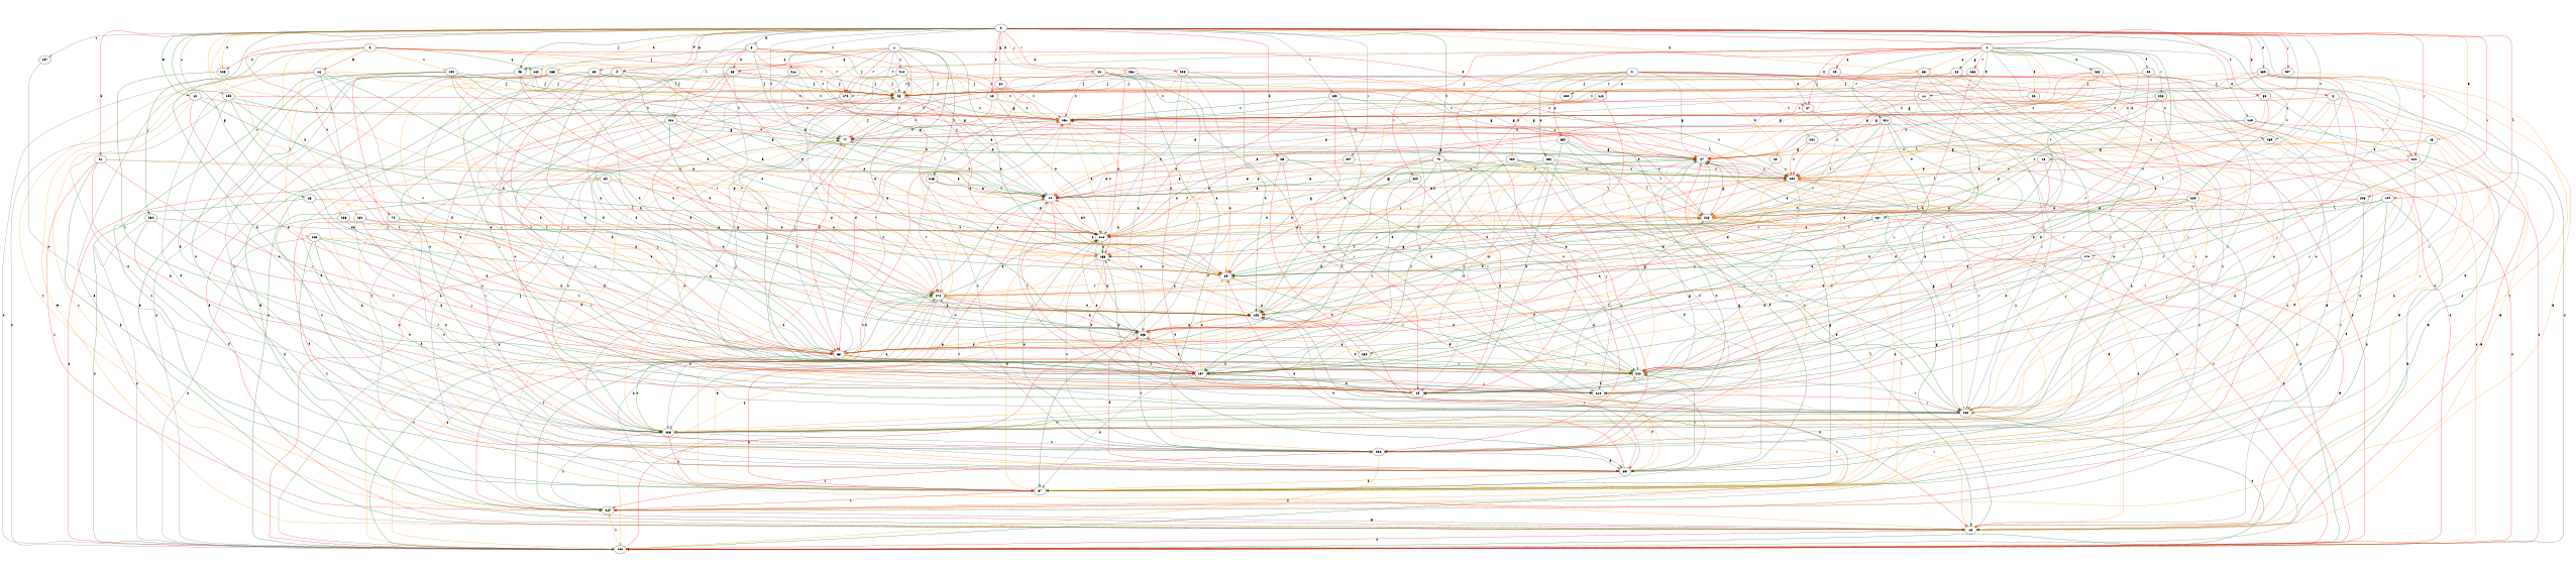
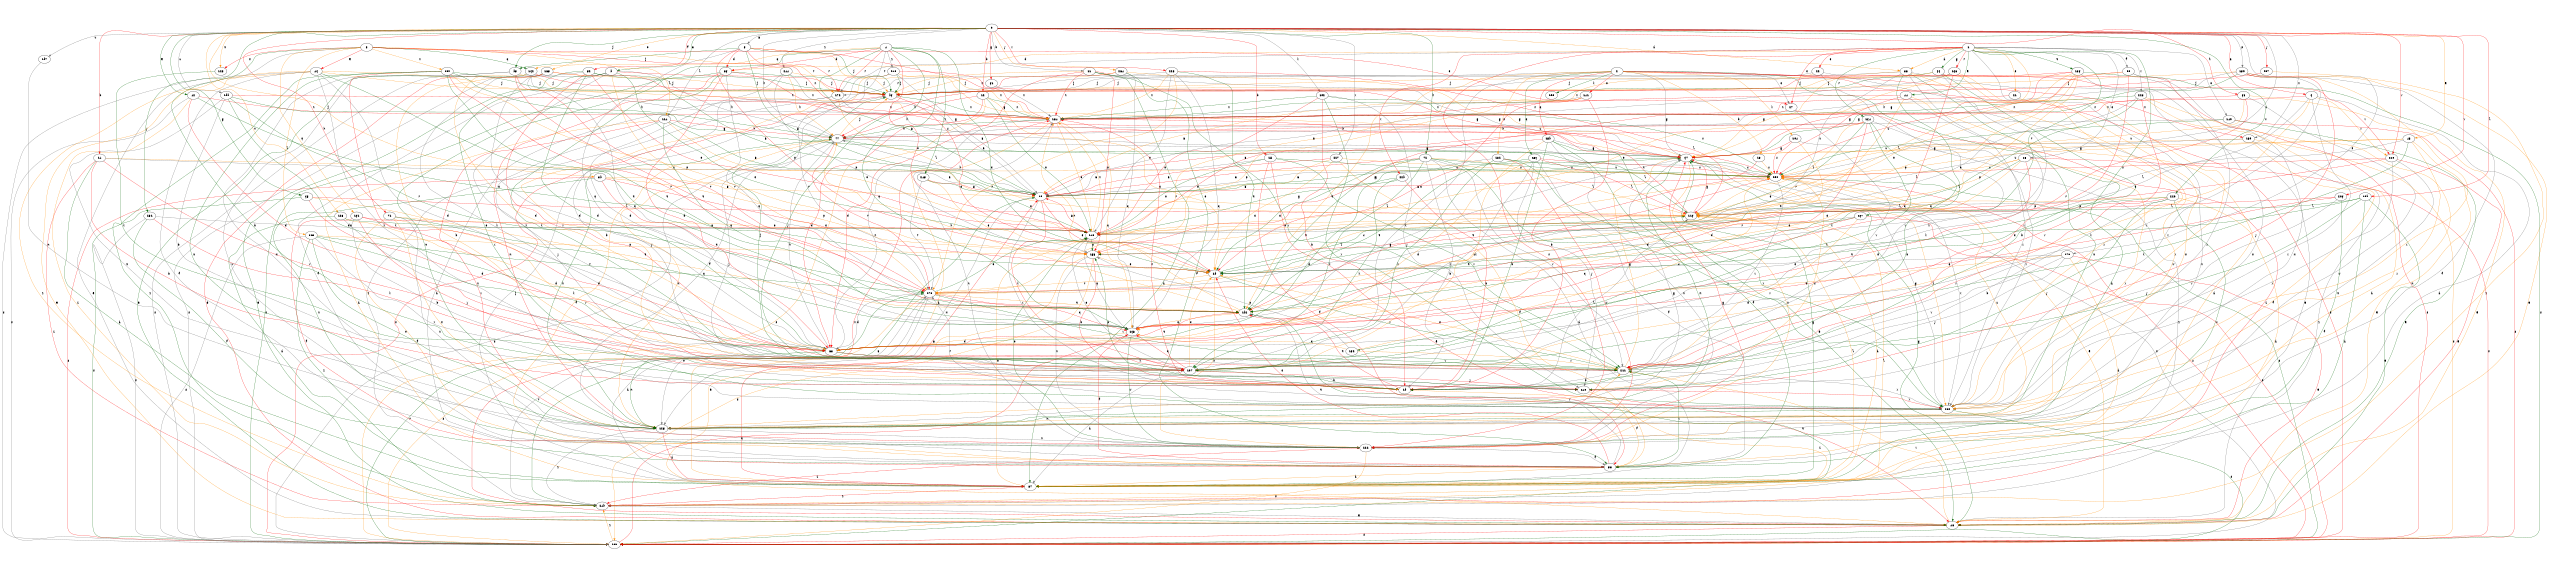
  strict digraph {
    fontname="DejaVu Sans Mono"
    node [fontname="DejaVu Sans Mono"]
    edge [color=gray40 fontname="DejaVu Sans Mono"]
    0
    5
    6
    9
    11
    12
    14
    15
    42
    43
    52
    61
    65
    68
    71
    72
    77
    83
    89
    95
    102
    109
    114
    123
    128
    130
    135
    150
    178
    197
    199
    202
    206
    210
    220
    223
    227
    231
    234
    237
    244
    36
    67
    172
    134
    10
    163
    96
    153
    230
    87
    107
    29
    183
    48
    58
    173
    38
    211
    143
    19
    249
    125
    116
    192
    222
    240
    1
    21
    22
    23
    27
    44
    55
    66
    140
    152
    164
    167
    168
    186
    228
    229
    2
    18
    104
    105
    141
    156
    159
    182
    3
    46
    115
    132
    161
    162
    4
    245
    248
    0 -> 5 [label=a]
    0 -> 6 [color=red label=a]
    0 -> 9 [color=darkgreen label=a]
    0 -> 11 [label=b]
    0 -> 12 [color=red label=b]
    0 -> 14 [color=red label=b]
    0 -> 15 [color=red label=b]
    0 -> 42 [color=darkgreen label=e]
    0 -> 43 [color=darkorange label=e]
    0 -> 52 [color=red label=f]
    0 -> 61 [color=red label=g]
    0 -> 65 [color=darkgreen label=g]
    0 -> 68 [color=red label=h]
    0 -> 71 [color=red label=h]
    0 -> 72 [color=darkgreen label=h]
    0 -> 77 [label=h]
    0 -> 83 [color=darkorange label=i]
    0 -> 89 [color=darkorange label=j]
    0 -> 95 [color=darkgreen label=j]
    0 -> 102 [label=k]
    0 -> 109 [color=red label=l]
    0 -> 114 [label=l]
    0 -> 123 [color=darkorange label=m]
    0 -> 128 [color=darkorange label=n]
    0 -> 130 [label=n]
    0 -> 135 [color=darkorange label=o]
    0 -> 150 [label=p]
    0 -> 178 [label=s]
    0 -> 197 [label=u]
    0 -> 199 [label=u]
    0 -> 202 [label=u]
    0 -> 206 [color=red label=v]
    0 -> 210 [color=red label=v]
    0 -> 220 [color=darkgreen label=w]
    0 -> 223 [color=red label=x]
    0 -> 227 [label=x]
    0 -> 231 [color=darkgreen label=y]
    0 -> 234 [color=darkorange label=y]
    0 -> 237 [color=red label=y]
    0 -> 244 [label=z]
    5 -> 95 [color=darkgreen label=j]
    5 -> 36 [color=red label=d]
    5 -> 67 [color=darkorange label=g]
    5 -> 172 [color=red label=r]
    5 -> 134 [color=red label=n]
    5 -> 10 [color=darkgreen label=a]
    5 -> 163 [label=q]
    5 -> 96 [color=darkgreen label=j]
    5 -> 153 [color=red label=p]
    6 -> 210 [color=darkorange label=v]
    6 -> 134 [color=red label=n]
    6 -> 230 [label=x]
    6 -> 87 [label=i]
    6 -> 107 [color=darkorange label=k]
    6 -> 29 [label=c]
    9 -> 77 [label=h]
    9 -> 96 [color=red label=j]
    9 -> 107 [label=k]
    9 -> 29 [color=darkgreen label=c]
+   9 -> 183 [label=s]
    9 -> 48 [color=darkgreen label=e]
    9 -> 58 [label=f]
    9 -> 173 [color=darkorange label=r]
    11 -> 67 [label=g]
    11 -> 134 [color=red label=n]
    11 -> 96 [color=darkorange label=j]
    11 -> 153 [color=red label=p]
    11 -> 87 [color=darkgreen label=i]
    11 -> 38 [color=red label=d]
    11 -> 211 [color=darkgreen label=v]
    12 -> 77 [color=red label=h]
    12 -> 134 [color=darkgreen label=n]
    12 -> 29 [color=darkorange label=c]
    12 -> 183 [color=darkorange label=s]
    12 -> 38 [color=red label=d]
    12 -> 143 [color=darkgreen label=o]
    14 -> 202 [color=darkorange label=u]
    14 -> 10 [label=a]
    14 -> 87 [color=darkgreen label=i]
    14 -> 211 [color=red label=v]
    14 -> 19 [color=red label=b]
    14 -> 249 [color=red label=z]
    15 -> 202 [color=darkgreen label=u]
    15 -> 10 [label=a]
    15 -> 48 [color=red label=e]
    15 -> 58 [color=red label=f]
    15 -> 211 [color=darkgreen label=v]
    15 -> 143 [color=darkgreen label=o]
    42 -> 134 [color=red label=n]
    42 -> 29 [color=darkgreen label=c]
    42 -> 183 [label=s]
    42 -> 38 [color=red label=d]
    42 -> 249 [color=darkorange label=z]
    43 -> 202 [color=darkorange label=u]
    43 -> 67 [color=darkorange label=g]
    43 -> 230 [color=darkorange label=x]
    43 -> 107 [color=darkgreen label=k]
    43 -> 125 [color=darkorange label=m]
    43 -> 116 [label=l]
    52 -> 10 [color=darkgreen label=a]
    52 -> 96 [color=darkgreen label=j]
    52 -> 230 [color=darkgreen label=x]
    52 -> 107 [label=k]
    52 -> 38 [color=darkgreen label=d]
    52 -> 211 [color=red label=v]
    52 -> 143 [color=red label=o]
    61 -> 134 [label=n]
    65 -> 183 [color=darkgreen label=s]
    65 -> 38 [color=red label=d]
    65 -> 116 [color=red label=l]
    65 -> 192 [color=darkorange label=t]
    68 -> 202 [color=darkorange label=u]
    68 -> 134 [color=red label=n]
    68 -> 48 [color=darkorange label=e]
    68 -> 173 [color=red label=r]
    68 -> 222 [label=w]
    71 -> 163 [color=darkgreen label=q]
    71 -> 107 [color=darkorange label=k]
    71 -> 58 [color=darkorange label=f]
    71 -> 143 [color=darkorange label=o]
    71 -> 125 [color=darkorange label=m]
    71 -> 222 [label=w]
    72 -> 202 [color=darkgreen label=u]
    72 -> 10 [color=red label=a]
    72 -> 230 [color=darkgreen label=x]
    72 -> 87 [label=i]
    72 -> 107 [color=darkgreen label=k]
    72 -> 29 [color=darkgreen label=c]
    72 -> 211 [label=v]
    72 -> 19 [label=b]
    72 -> 116 [color=darkorange label=l]
    72 -> 192 [color=darkgreen label=t]
    77 -> 67 [label=g]
    77 -> 96 [color=darkorange label=j]
    77 -> 183 [label=s]
    77 -> 58 [color=darkorange label=f]
    77 -> 173 [color=red label=r]
    77 -> 125 [color=darkorange label=m]
    77 -> 116 [color=darkgreen label=l]
    77 -> 240 [label=y]
    83 -> 67 [color=darkorange label=g]
    83 -> 96 [label=j]
    83 -> 230 [label=x]
    83 -> 107 [color=darkgreen label=k]
    83 -> 48 [label=e]
    83 -> 173 [label=r]
    83 -> 125 [color=darkgreen label=m]
    83 -> 222 [color=darkorange label=w]
    89 -> 10 [color=darkorange label=a]
    89 -> 153 [color=darkorange label=p]
    89 -> 29 [color=red label=c]
    89 -> 183 [color=red label=s]
    89 -> 192 [color=red label=t]
    89 -> 222 [color=darkgreen label=w]
    95 -> 96 [color=darkorange label=j]
    95 -> 173 [color=red label=r]
    95 -> 125 [label=m]
    95 -> 192 [color=red label=t]
    95 -> 222 [label=w]
    102 -> 202 [color=darkgreen label=u]
    102 -> 134 [color=darkgreen label=n]
    102 -> 230 [color=darkgreen label=x]
    102 -> 143 [color=red label=o]
    102 -> 19 [color=red label=b]
    102 -> 240 [label=y]
    109 -> 87 [color=darkgreen label=i]
    109 -> 29 [color=darkgreen label=c]
    109 -> 48 [color=darkgreen label=e]
    109 -> 211 [color=darkgreen label=v]
    109 -> 116 [color=darkgreen label=l]
    114 -> 77 [color=red label=h]
    114 -> 10 [color=darkgreen label=a]
    114 -> 163 [color=darkgreen label=q]
    114 -> 87 [color=darkorange label=i]
    114 -> 143 [color=darkorange label=o]
    114 -> 222 [color=red label=w]
    114 -> 240 [label=y]
    123 -> 107 [color=darkgreen label=k]
    128 -> 87 [color=darkgreen label=i]
    128 -> 38 [color=darkorange label=d]
    128 -> 211 [label=v]
    128 -> 143 [color=darkgreen label=o]
    130 -> 67 [color=darkorange label=g]
    130 -> 183 [color=darkorange label=s]
    130 -> 58 [color=darkorange label=f]
    130 -> 249 [label=z]
    130 -> 116 [label=l]
    135 -> 67 [color=red label=g]
    135 -> 163 [label=q]
    135 -> 96 [color=darkorange label=j]
    135 -> 183 [label=s]
    135 -> 48 [color=red label=e]
    135 -> 38 [label=d]
    135 -> 19 [color=darkorange label=b]
    150 -> 77 [label=h]
    150 -> 67 [color=darkgreen label=g]
    150 -> 96 [color=darkorange label=j]
    150 -> 230 [color=darkorange label=x]
    150 -> 48 [color=darkorange label=e]
    150 -> 58 [label=f]
    150 -> 211 [label=v]
    150 -> 240 [color=red label=y]
    178 -> 87 [color=darkorange label=i]
    178 -> 29 [label=c]
    178 -> 48 [color=red label=e]
    178 -> 38 [label=d]
    178 -> 211 [label=v]
    178 -> 192 [color=darkorange label=t]
    178 -> 240 [label=y]
    197 -> 125 [label=m]
    199 -> 67 [color=darkgreen label=g]
    199 -> 134 [color=red label=n]
    199 -> 173 [color=darkgreen label=r]
    199 -> 38 [color=darkgreen label=d]
    199 -> 19 [label=b]
    199 -> 125 [label=m]
    202 -> 10 [color=red label=a]
    202 -> 230 [label=x]
    202 -> 183 [color=darkgreen label=s]
    202 -> 48 [color=darkorange label=e]
    202 -> 211 [label=v]
    206 -> 163 [color=red label=q]
    206 -> 58 [color=darkgreen label=f]
    206 -> 116 [color=red label=l]
    206 -> 240 [label=y]
    210 -> 202 [color=red label=u]
    210 -> 153 [color=red label=p]
    210 -> 230 [label=x]
    210 -> 48 [color=red label=e]
    210 -> 125 [label=m]
    220 -> 87 [color=darkorange label=i]
    220 -> 211 [color=red label=v]
    220 -> 19 [label=b]
    220 -> 116 [color=darkorange label=l]
    220 -> 192 [color=darkgreen label=t]
    220 -> 222 [color=darkgreen label=w]
    220 -> 240 [color=darkgreen label=y]
    223 -> 134 [color=darkorange label=n]
    223 -> 163 [label=q]
    223 -> 96 [label=j]
    223 -> 173 [color=darkorange label=r]
    223 -> 143 [label=o]
    223 -> 116 [color=red label=l]
    223 -> 192 [color=darkgreen label=t]
    227 -> 202 [color=darkorange label=u]
    227 -> 10 [color=red label=a]
    227 -> 29 [color=darkorange label=c]
    227 -> 58 [color=darkorange label=f]
    227 -> 143 [color=darkorange label=o]
    231 -> 107 [color=red label=k]
    231 -> 183 [label=s]
    231 -> 58 [color=darkgreen label=f]
    231 -> 143 [label=o]
    234 -> 77 [color=red label=h]
    234 -> 67 [color=darkorange label=g]
    234 -> 163 [label=q]
    234 -> 96 [color=darkorange label=j]
    234 -> 58 [color=darkgreen label=f]
    237 -> 96 [color=red label=j]
    237 -> 249 [color=darkorange label=z]
    244 -> 77 [color=darkorange label=h]
    244 -> 134 [label=n]
    244 -> 96 [color=darkorange label=j]
    244 -> 153 [label=p]
    244 -> 38 [label=d]
    36 -> 202 [color=red label=u]
    36 -> 163 [label=q]
    36 -> 96 [color=darkgreen label=j]
    36 -> 107 [color=darkgreen label=k]
    36 -> 183 [color=darkgreen label=s]
    36 -> 38 [color=red label=d]
    36 -> 125 [color=red label=m]
    67 -> 202 [color=darkgreen label=u]
    67 -> 230 [color=darkorange label=l]
    67 -> 183 [label=s]
    67 -> 125 [color=darkgreen label=m]
    67 -> 222 [color=darkorange label=w]
    172 -> 10 [label=a]
    172 -> 87 [label=i]
    172 -> 116 [color=darkorange label=l]
    172 -> 240 [label=y]
    134 -> 77 [color=darkgreen label=h]
    134 -> 163 [color=darkorange label=q]
    134 -> 87 [color=darkorange label=i]
    134 -> 143 [color=darkorange label=o]
    10 -> 77 [label=h]
    10 -> 67 [color=darkgreen label=g]
    10 -> 230 [label=x]
    10 -> 107 [color=red label=k]
    10 -> 29 [color=red label=c]
    10 -> 125 [label=m]
    10 -> 116 [color=darkorange label=l]
    163 -> 202 [color=red label=u]
    163 -> 67 [label=g]
    163 -> 58 [color=red label=f]
    163 -> 38 [color=darkorange label=d]
    163 -> 222 [color=darkgreen label=w]
    96 -> 134 [color=darkgreen label=n]
    96 -> 29 [color=red label=c]
    96 -> 183 [color=red label=s]
    153 -> 29 [color=darkorange label=c]
    153 -> 183 [color=darkorange label=s]
    153 -> 48 [color=darkorange label=e]
    153 -> 19 [color=red label=b]
    153 -> 222 [label=w]
    230 -> 67 [label=g]
    230 -> 134 [color=red label=n]
    230 -> 183 [color=darkgreen label=s]
    230 -> 173 [label=r]
    230 -> 125 [color=darkgreen label=m]
    87 -> 67 [color=darkgreen label=g]
    87 -> 10 [color=red label=a]
    87 -> 96 [label=j]
    87 -> 143 [color=darkorange label=o]
    87 -> 249 [color=red label=z]
    87 -> 116 [color=darkorange label=l]
    107 -> 163 [color=red label=q]
    107 -> 96 [color=darkgreen label=j]
    107 -> 87 [label=i]
    107 -> 29 [color=darkorange label=c]
    107 -> 143 [label=o]
    107 -> 19 [color=darkgreen label=b]
    107 -> 240 [color=red label=y]
    29 -> 173 [color=darkorange label=r]
    29 -> 211 [color=darkgreen label=v]
    29 -> 116 [color=darkgreen label=l]
    29 -> 222 [color=darkorange label=w]
    183 -> 202 [color=red label=u]
    183 -> 163 [color=red label=q]
    183 -> 173 [color=darkgreen label=r]
    183 -> 249 [color=darkorange label=z]
    183 -> 192 [color=darkgreen label=t]
    48 -> 67 [color=darkgreen label=g]
    48 -> 134 [color=red label=n]
    48 -> 183 [color=red label=s]
    48 -> 211 [color=darkorange label=v]
    58 -> 87 [color=darkorange label=i]
    58 -> 29 [color=red label=c]
    58 -> 211 [color=darkgreen label=v]
    58 -> 192 [label=t]
    173 -> 202 [color=darkorange label=u]
    173 -> 163 [color=red label=q]
    173 -> 87 [label=i]
    173 -> 183 [color=darkorange label=s]
    173 -> 38 [label=d]
    173 -> 211 [color=darkgreen label=v]
    173 -> 143 [color=darkgreen label=o]
    173 -> 125 [label=m]
    173 -> 192 [color=darkorange label=t]
    38 -> 77 [label=h]
    38 -> 134 [label=n]
    38 -> 107 [color=red label=k]
    38 -> 211 [color=darkgreen label=v]
    38 -> 125 [color=darkgreen label=m]
    38 -> 192 [color=red label=t]
    211 -> 67 [color=darkorange label=g]
    211 -> 230 [label=x]
    211 -> 29 [color=darkorange label=c]
    211 -> 19 [label=b]
    143 -> 67 [color=darkgreen label=g]
    143 -> 134 [color=darkorange label=n]
    143 -> 10 [color=red label=a]
    143 -> 163 [label=q]
    143 -> 153 [color=darkgreen label=p]
    19 -> 153 [color=darkgreen label=p]
    19 -> 249 [color=darkorange label=z]
    19 -> 116 [label=l]
    19 -> 192 [color=red label=t]
    249 -> 10 [color=darkgreen label=a]
    249 -> 48 [label=e]
    249 -> 173 [label=r]
    249 -> 116 [color=darkorange label=l]
    125 -> 77 [color=darkgreen label=h]
    125 -> 202 [color=darkorange label=u]
    125 -> 67 [label=g]
    125 -> 87 [color=red label=i]
    125 -> 211 [color=darkorange label=v]
    125 -> 249 [label=z]
    125 -> 222 [label=w]
    116 -> 67 [color=red label=g]
    116 -> 134 [color=red label=n]
    116 -> 87 [color=darkorange label=i]
    116 -> 143 [color=darkorange label=o]
    192 -> 77 [color=darkorange label=h]
    192 -> 134 [color=darkorange label=n]
    192 -> 163 [color=darkorange label=q]
    222 -> 67 [color=red label=g]
    222 -> 134 [label=n]
    222 -> 183 [color=darkorange label=s]
    222 -> 58 [label=f]
    222 -> 143 [color=darkgreen label=o]
    222 -> 249 [color=red label=z]
    240 -> 202 [color=darkorange label=u]
    240 -> 230 [color=red label=x]
    240 -> 58 [color=darkorange label=f]
    1 -> 83 [color=darkorange label=i]
    1 -> 36 [color=darkorange label=d]
    1 -> 67 [color=darkorange label=g]
    1 -> 172 [label=r]
    1 -> 230 [label=x]
    1 -> 222 [color=red label=w]
    1 -> 21 [color=darkorange label=c]
    1 -> 22 [color=red label=c]
    1 -> 23 [label=c]
    1 -> 27 [color=red label=c]
    1 -> 44 [color=darkgreen label=e]
    1 -> 55 [label=f]
    1 -> 66 [color=darkgreen label=g]
    1 -> 140 [label=o]
    1 -> 152 [color=darkgreen label=p]
    1 -> 164 [color=darkgreen label=r]
    1 -> 167 [color=darkgreen label=r]
    1 -> 168 [color=red label=r]
    1 -> 186 [color=darkgreen label=t]
    1 -> 228 [label=x]
    1 -> 229 [color=red label=x]
    21 -> 134 [color=red label=n]
    21 -> 230 [color=darkorange label=x]
    22 -> 10 [color=darkorange label=a]
    22 -> 96 [label=j]
    22 -> 211 [label=v]
    22 -> 222 [label=w]
    23 -> 202 [color=darkorange label=u]
    23 -> 230 [color=darkorange label=x]
    23 -> 29 [color=darkgreen label=c]
    23 -> 183 [color=red label=s]
    23 -> 173 [color=darkorange label=r]
    23 -> 38 [color=red label=d]
    23 -> 116 [color=darkorange label=l]
    27 -> 153 [color=red label=p]
    27 -> 211 [label=v]
    27 -> 249 [color=red label=z]
    44 -> 202 [color=red label=u]
    44 -> 134 [color=red label=n]
    44 -> 87 [color=darkorange label=i]
    44 -> 107 [label=k]
    44 -> 192 [color=darkorange label=t]
    55 -> 202 [color=red label=u]
    55 -> 96 [color=darkorange label=j]
    55 -> 230 [label=x]
    55 -> 211 [color=red label=v]
    55 -> 125 [label=m]
    66 -> 134 [color=darkgreen label=n]
    66 -> 96 [color=darkorange label=j]
    66 -> 107 [label=k]
    66 -> 183 [color=red label=s]
    66 -> 19 [color=darkgreen label=b]
    140 -> 77 [label=h]
    140 -> 202 [color=darkgreen label=u]
    140 -> 183 [color=red label=s]
    140 -> 48 [color=darkgreen label=e]
    152 -> 202 [color=darkorange label=u]
-   163 -> 152 [color=darkorange label=q]
+   152 -> 163 [color=darkorange label=q]
    152 -> 153 [label=p]
    152 -> 211 [color=darkorange label=v]
    164 -> 77 [color=red label=h]
    164 -> 10 [color=red label=a]
    164 -> 230 [label=x]
    164 -> 107 [color=darkgreen label=k]
    164 -> 29 [color=darkgreen label=c]
    164 -> 38 [color=red label=d]
    164 -> 19 [color=darkgreen label=b]
    164 -> 116 [color=darkorange label=l]
    167 -> 163 [color=red label=q]
    167 -> 183 [color=red label=s]
    167 -> 211 [color=darkorange label=v]
    167 -> 143 [label=o]
    167 -> 192 [color=darkgreen label=t]
    168 -> 10 [label=a]
    168 -> 163 [color=red label=q]
    168 -> 96 [label=j]
    168 -> 230 [color=darkorange label=x]
    168 -> 143 [color=darkorange label=o]
    168 -> 125 [color=darkorange label=m]
    186 -> 67 [color=red label=g]
    186 -> 163 [color=darkorange label=q]
    186 -> 96 [color=red label=j]
    186 -> 153 [color=darkorange label=p]
    186 -> 183 [color=darkgreen label=s]
    186 -> 143 [color=darkorange label=o]
    186 -> 125 [label=m]
    186 -> 116 [color=darkorange label=l]
    228 -> 134 [color=darkgreen label=n]
    228 -> 153 [color=darkgreen label=p]
    228 -> 87 [color=darkorange label=i]
    228 -> 48 [color=darkorange label=e]
    228 -> 211 [color=red label=v]
    228 -> 143 [label=o]
    229 -> 10 [color=darkgreen label=a]
    229 -> 107 [color=darkgreen label=k]
    229 -> 38 [color=darkgreen label=d]
    229 -> 19 [color=red label=b]
    2 -> 130 [color=red label=n]
    2 -> 210 [color=red label=v]
    2 -> 67 [label=g]
    2 -> 172 [label=r]
    2 -> 87 [color=darkgreen label=i]
    2 -> 107 [label=k]
    2 -> 183 [color=red label=s]
    2 -> 192 [color=darkorange label=t]
    2 -> 27 [label=c]
    2 -> 18 [color=darkorange label=b]
    2 -> 104 [color=darkorange label=k]
    2 -> 105 [color=darkgreen label=k]
    2 -> 141 [color=red label=o]
    2 -> 156 [color=darkgreen label=q]
    2 -> 159 [color=red label=q]
    2 -> 182 [color=darkorange label=s]
    18 -> 202 [color=darkorange label=u]
    18 -> 192 [color=red label=t]
    104 -> 202 [color=red label=u]
    104 -> 67 [color=red label=g]
    104 -> 38 [color=darkorange label=d]
    104 -> 249 [label=z]
    141 -> 134 [label=n]
    141 -> 153 [color=darkorange label=p]
    141 -> 29 [color=red label=c]
    141 -> 173 [color=darkorange label=r]
    141 -> 19 [color=red label=b]
    156 -> 202 [color=red label=u]
    156 -> 107 [label=k]
    156 -> 58 [label=f]
    156 -> 38 [color=darkorange label=d]
    156 -> 116 [color=red label=l]
    156 -> 192 [color=darkgreen label=t]
    156 -> 240 [label=y]
    159 -> 67 [label=g]
    159 -> 107 [color=darkorange label=k]
    159 -> 48 [color=darkgreen label=e]
    159 -> 58 [color=darkgreen label=f]
    159 -> 143 [color=red label=o]
    159 -> 19 [color=darkgreen label=b]
    159 -> 222 [label=w]
    182 -> 202 [color=darkgreen label=u]
    182 -> 10 [label=a]
    182 -> 230 [color=darkgreen label=x]
    182 -> 107 [color=darkgreen label=k]
    182 -> 222 [color=red label=w]
    3 -> 114 [color=darkorange label=l]
    3 -> 123 [color=red label=m]
    3 -> 172 [color=darkorange label=r]
    3 -> 134 [color=red label=n]
    3 -> 48 [label=e]
    3 -> 19 [color=darkgreen label=b]
    3 -> 27 [color=red label=c]
    3 -> 46 [color=red label=e]
    3 -> 115 [color=darkorange label=l]
    3 -> 132 [color=darkorange label=n]
    3 -> 161 [color=darkorange label=q]
    3 -> 162 [color=darkgreen label=q]
    46 -> 134 [color=darkorange label=n]
    46 -> 96 [color=darkorange label=j]
    46 -> 107 [label=k]
    46 -> 183 [label=s]
    46 -> 48 [color=darkorange label=e]
    46 -> 58 [label=f]
    46 -> 38 [label=d]
    46 -> 249 [color=darkorange label=z]
    46 -> 192 [color=darkgreen label=t]
    115 -> 153 [color=darkorange label=p]
    115 -> 230 [label=x]
    115 -> 183 [label=s]
    115 -> 173 [color=darkgreen label=r]
    115 -> 211 [color=darkgreen label=v]
    115 -> 249 [color=darkgreen label=z]
    115 -> 125 [color=darkgreen label=m]
    132 -> 77 [color=darkgreen label=h]
    132 -> 96 [color=darkgreen label=j]
    132 -> 153 [color=darkorange label=p]
    132 -> 107 [color=red label=k]
    132 -> 173 [color=red label=r]
    132 -> 249 [color=darkgreen label=z]
    132 -> 125 [color=darkgreen label=m]
    132 -> 192 [color=darkgreen label=t]
    161 -> 58 [color=red label=f]
    161 -> 38 [color=red label=d]
    161 -> 143 [color=red label=o]
    161 -> 19 [label=b]
    161 -> 240 [color=red label=y]
    162 -> 202 [label=u]
    162 -> 96 [color=red label=j]
    162 -> 48 [color=darkgreen label=e]
    162 -> 38 [color=darkorange label=d]
    4 -> 36 [color=red label=d]
    4 -> 172 [color=red label=r]
    4 -> 10 [color=darkgreen label=a]
    4 -> 163 [color=darkgreen label=q]
    4 -> 29 [color=darkgreen label=c]
    4 -> 58 [label=f]
    4 -> 143 [color=red label=o]
    4 -> 125 [color=darkgreen label=m]
    4 -> 240 [color=darkgreen label=y]
    4 -> 162 [color=darkorange label=q]
    4 -> 245 [color=darkgreen label=z]
    4 -> 248 [label=z]
    245 -> 10 [color=red label=a]
    245 -> 29 [color=darkorange label=c]
    245 -> 173 [label=r]
    245 -> 143 [color=darkgreen label=o]
    248 -> 67 [color=red label=g]
    248 -> 134 [color=darkorange label=n]
    248 -> 10 [label=a]
    248 -> 96 [color=darkgreen label=j]
    248 -> 173 [label=r]
    248 -> 19 [color=darkorange label=b]
    248 -> 249 [label=z]
  }
